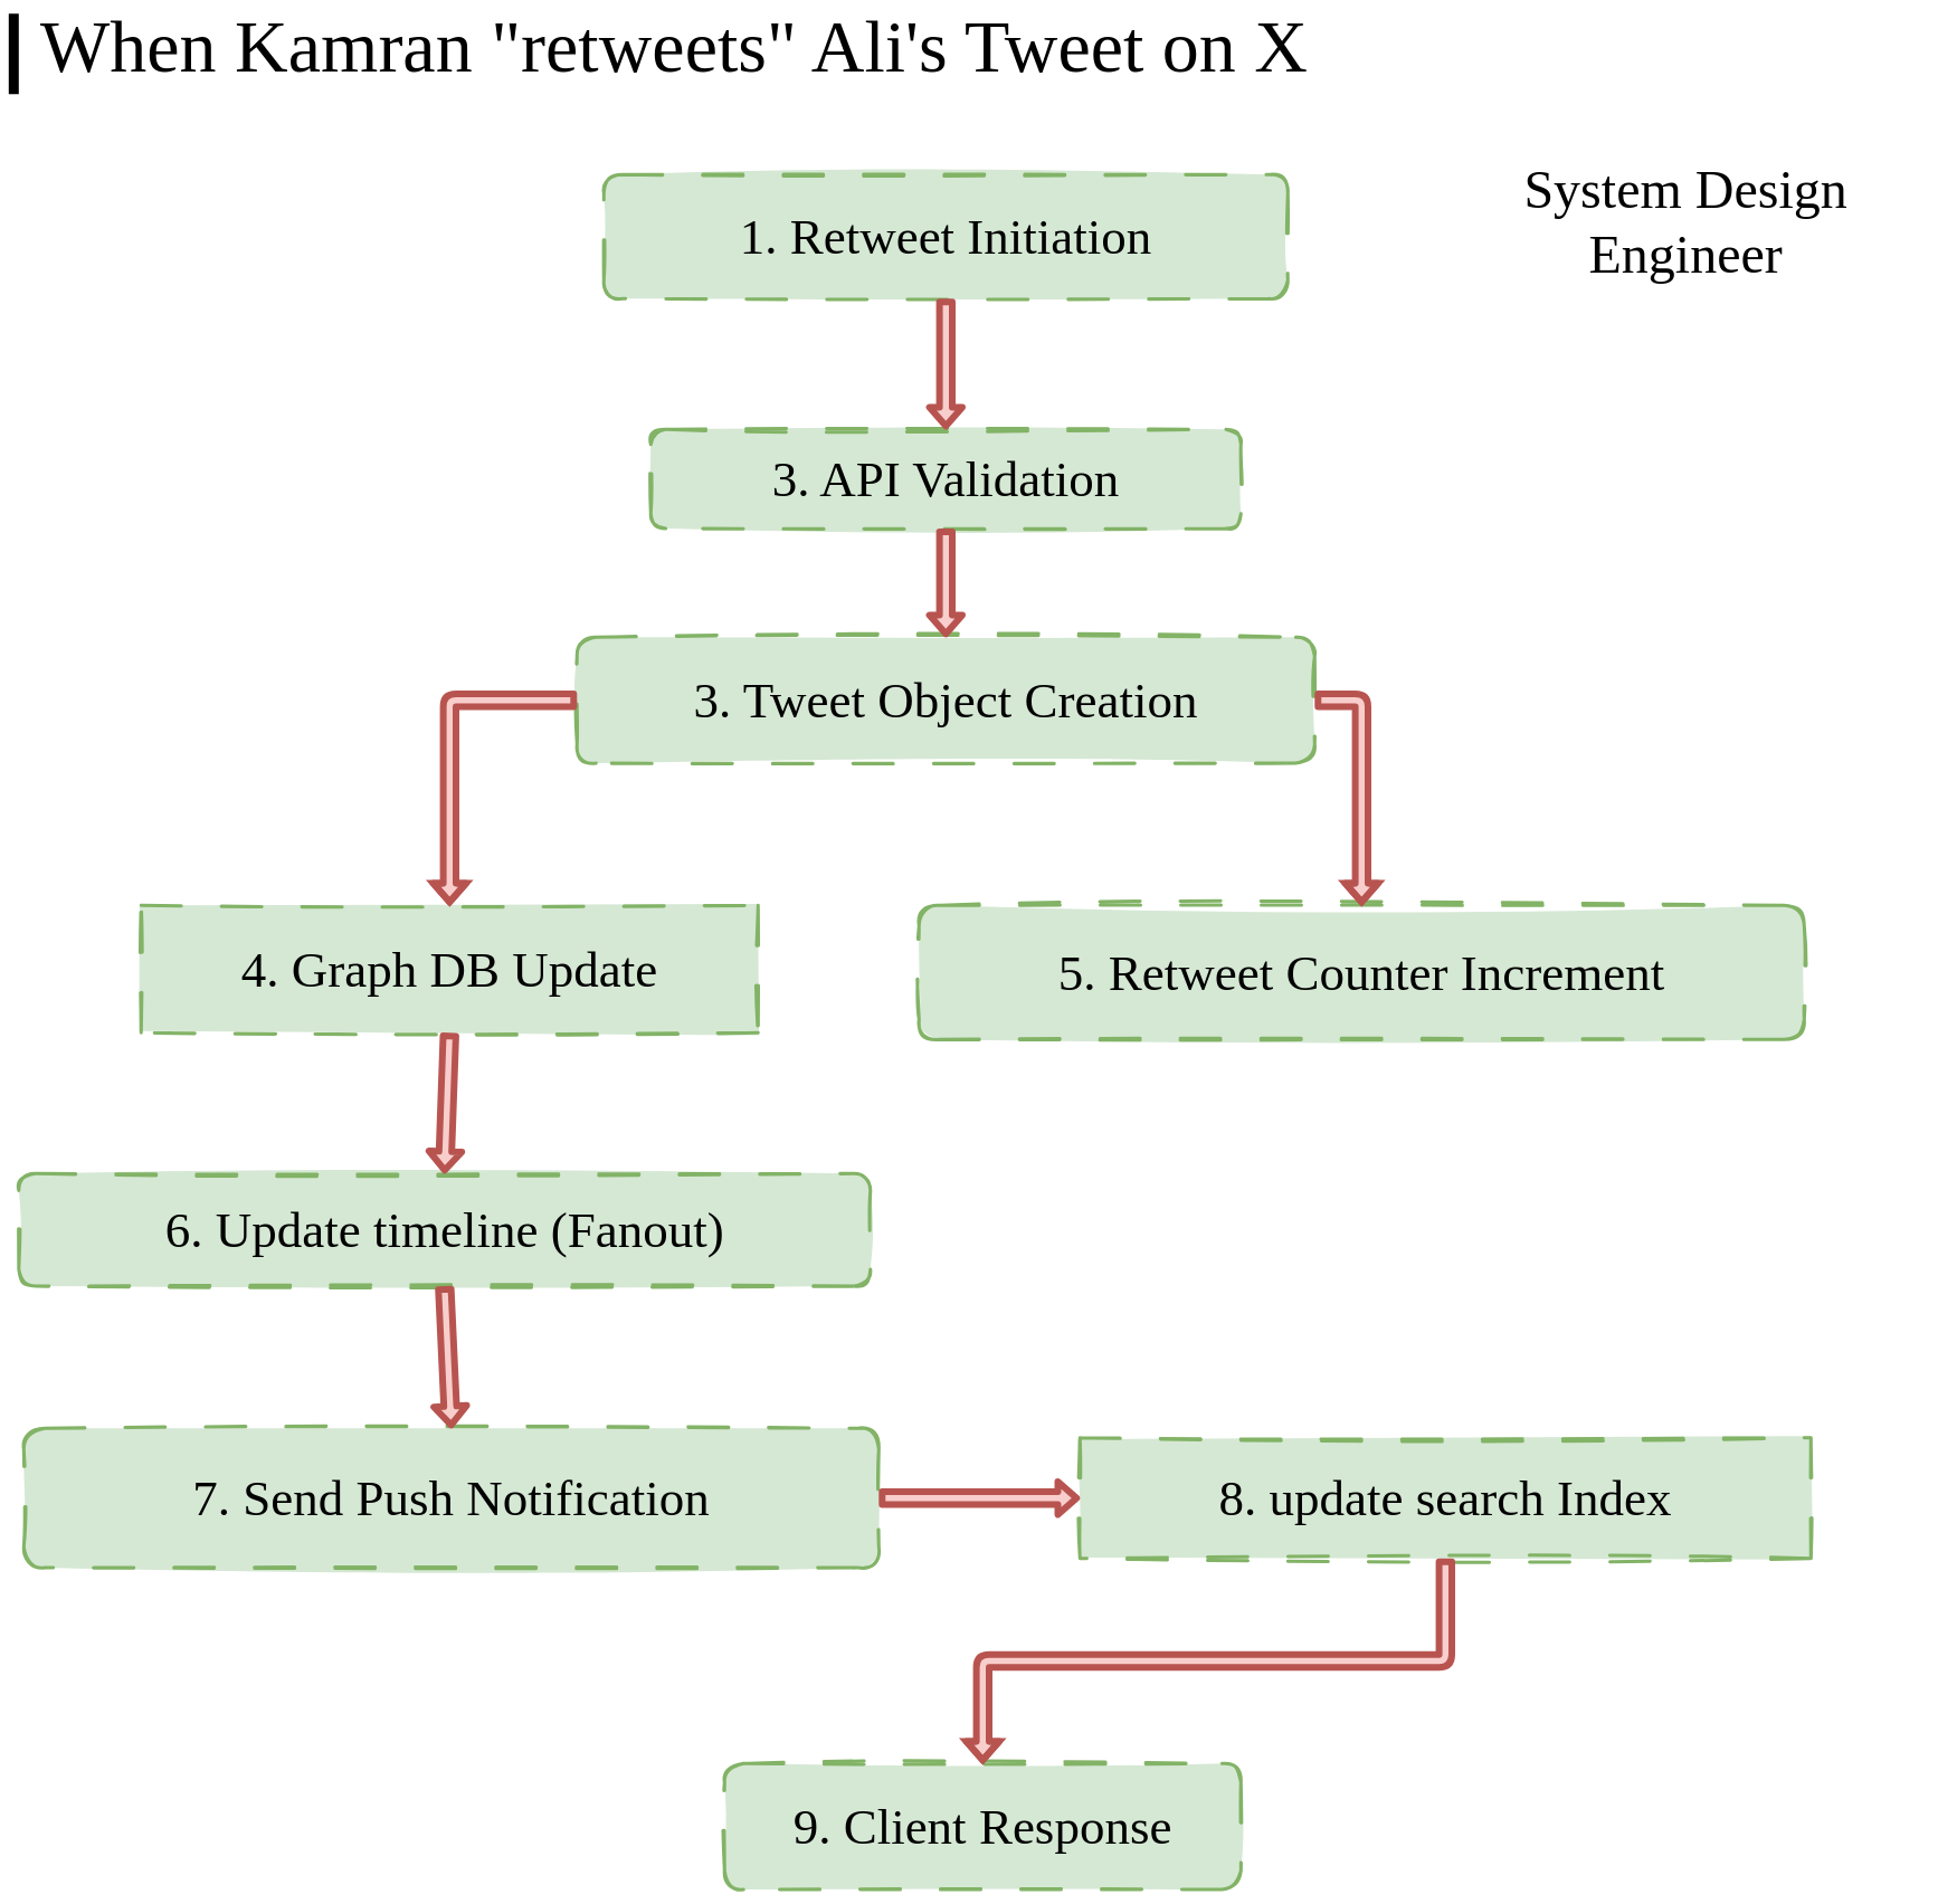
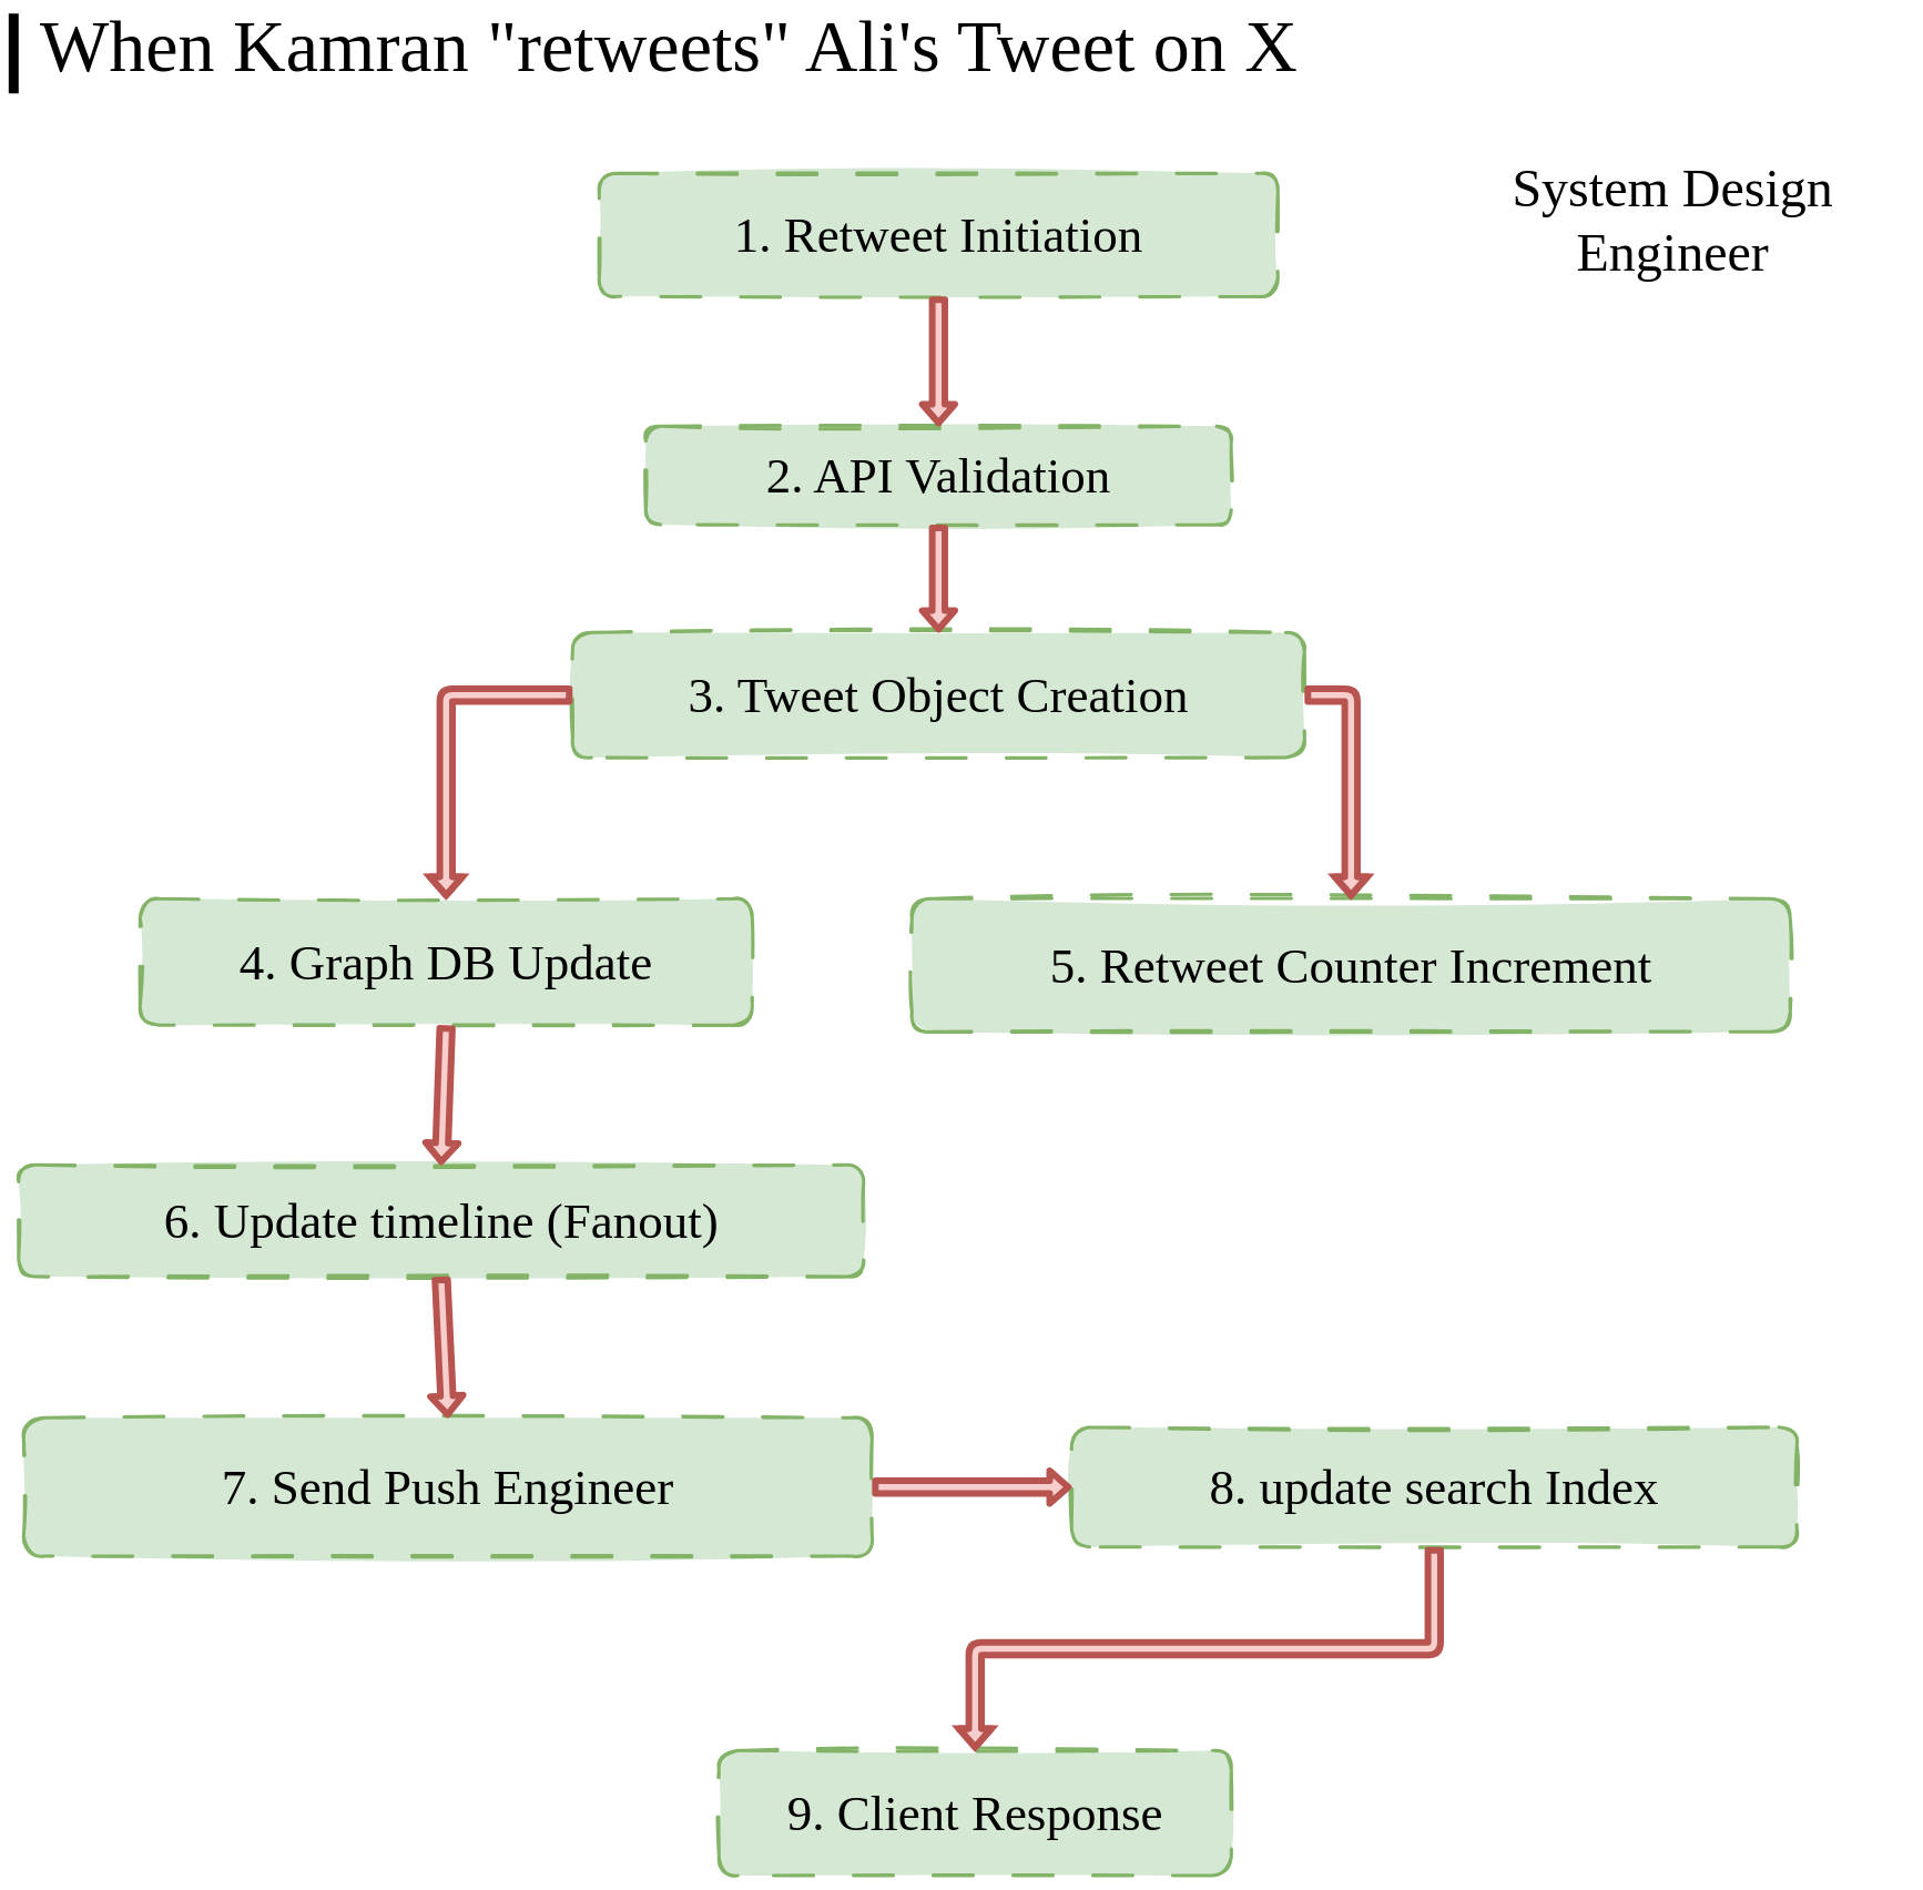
  <mxCell id="0" />
  <mxCell id="1" parent="0" />
  <mxCell id="2" value="When Kamran &quot;&lt;font&gt;retweets&lt;/font&gt;&quot; Ali's Tweet on X" style="text;html=1;align=left;verticalAlign=middle;whiteSpace=wrap;rounded=0;fontFamily=Gloria Hallelujah;fontSource=https%3A%2F%2Ffonts.googleapis.com%2Fcss%3Ffamily%3DGloria%2BHallelujah;fontSize=110;fontColor=default;" parent="1" vertex="1"><mxGeometry x="58.03" y="20" width="2751.97" height="96.33" as="geometry" /></mxCell>
  <mxCell id="3" value="" style="shape=link;html=1;rounded=0;fontFamily=Gloria Hallelujah;fontSource=https%3A%2F%2Ffonts.googleapis.com%2Fcss%3Ffamily%3DGloria%2BHallelujah;fontSize=31;fontColor=default;width=0;strokeColor=light-dark(#000000,#76B7AC);strokeWidth=8;" parent="1" edge="1"><mxGeometry width="100" relative="1" as="geometry"><mxPoint x="20" y="140" as="sourcePoint" /><mxPoint x="20" y="20" as="targetPoint" /></mxGeometry></mxCell>
  <mxCell id="4" value="&lt;font style=&quot;color: light-dark(rgb(0, 0, 0), rgb(118, 183, 172)); font-size: 80px;&quot;&gt;System Design Engineer&lt;/font&gt;" style="text;html=1;align=center;verticalAlign=middle;whiteSpace=wrap;rounded=1;fontFamily=Gloria Hallelujah;fontSource=https%3A%2F%2Ffonts.googleapis.com%2Fcss%3Ffamily%3DGloria%2BHallelujah;fontSize=60;fontColor=default;strokeColor=none;sketch=1;curveFitting=1;jiggle=2;" parent="1" vertex="1"><mxGeometry x="2160" y="190" width="707.42" height="280" as="geometry" /></mxCell>
  <mxCell id="5" value="1. Retweet Initiation" style="whiteSpace=wrap;strokeWidth=5;dashed=1;dashPattern=12 12;rounded=1;sketch=1;curveFitting=1;jiggle=2;fillColor=#d5e8d4;strokeColor=#82b366;fillStyle=solid;fontSize=75;fontFamily=Gloria Hallelujah;fontSource=https%3A%2F%2Ffonts.googleapis.com%2Fcss%3Ffamily%3DGloria%2BHallelujah;" vertex="1" parent="1"><mxGeometry x="900" y="260" width="1020" height="185" as="geometry" /></mxCell>
- <mxCell id="6" value="3. API Validation" style="whiteSpace=wrap;strokeWidth=5;rounded=1;dashed=1;dashPattern=12 12;sketch=1;jiggle=2;fillStyle=solid;curveFitting=1;strokeColor=#82b366;align=center;verticalAlign=middle;fontFamily=Gloria Hallelujah;fontSource=https%3A%2F%2Ffonts.googleapis.com%2Fcss%3Ffamily%3DGloria%2BHallelujah;fontSize=75;fontColor=default;fillColor=#d5e8d4;" vertex="1" parent="1"><mxGeometry x="970" y="640" width="880" height="148" as="geometry" /></mxCell>
+ <mxCell id="6" value="2. API Validation" style="whiteSpace=wrap;strokeWidth=5;rounded=1;dashed=1;dashPattern=12 12;sketch=1;jiggle=2;fillStyle=solid;curveFitting=1;strokeColor=#82b366;align=center;verticalAlign=middle;fontFamily=Gloria Hallelujah;fontSource=https%3A%2F%2Ffonts.googleapis.com%2Fcss%3Ffamily%3DGloria%2BHallelujah;fontSize=75;fontColor=default;fillColor=#d5e8d4;" vertex="1" parent="1"><mxGeometry x="970" y="640" width="880" height="148" as="geometry" /></mxCell>
  <mxCell id="7" value="3. Tweet Object Creation" style="whiteSpace=wrap;strokeWidth=5;rounded=1;dashed=1;dashPattern=12 12;sketch=1;jiggle=2;fillStyle=solid;curveFitting=1;strokeColor=#82b366;align=center;verticalAlign=middle;fontFamily=Gloria Hallelujah;fontSource=https%3A%2F%2Ffonts.googleapis.com%2Fcss%3Ffamily%3DGloria%2BHallelujah;fontSize=75;fontColor=default;fillColor=#d5e8d4;" vertex="1" parent="1"><mxGeometry x="860" y="950" width="1100" height="188" as="geometry" /></mxCell>
- <mxCell id="8" value="4. Graph DB Update" style="whiteSpace=wrap;strokeWidth=5;dashed=1;dashPattern=12 12;sketch=1;jiggle=2;fillStyle=solid;curveFitting=1;strokeColor=#82b366;align=center;verticalAlign=middle;fontFamily=Gloria Hallelujah;fontSource=https%3A%2F%2Ffonts.googleapis.com%2Fcss%3Ffamily%3DGloria%2BHallelujah;fontSize=75;fontColor=default;fillColor=#d5e8d4;rounded=0;" vertex="1" parent="1"><mxGeometry x="210" y="1350" width="920" height="190" as="geometry" /></mxCell>
+ <mxCell id="8" value="4. Graph DB Update" style="whiteSpace=wrap;strokeWidth=5;rounded=1;dashed=1;dashPattern=12 12;sketch=1;jiggle=2;fillStyle=solid;curveFitting=1;strokeColor=#82b366;align=center;verticalAlign=middle;fontFamily=Gloria Hallelujah;fontSource=https%3A%2F%2Ffonts.googleapis.com%2Fcss%3Ffamily%3DGloria%2BHallelujah;fontSize=75;fontColor=default;fillColor=#d5e8d4;" vertex="1" parent="1"><mxGeometry x="210" y="1350" width="920" height="190" as="geometry" /></mxCell>
  <mxCell id="9" value="5. Retweet Counter Increment" style="whiteSpace=wrap;strokeWidth=5;rounded=1;dashed=1;dashPattern=12 12;sketch=1;jiggle=2;fillStyle=solid;curveFitting=1;strokeColor=#82b366;align=center;verticalAlign=middle;fontFamily=Gloria Hallelujah;fontSource=https%3A%2F%2Ffonts.googleapis.com%2Fcss%3Ffamily%3DGloria%2BHallelujah;fontSize=75;fontColor=default;fillColor=#d5e8d4;" vertex="1" parent="1"><mxGeometry x="1370" y="1350" width="1320" height="200" as="geometry" /></mxCell>
  <mxCell id="10" value="6. Update timeline (Fanout)" style="whiteSpace=wrap;strokeWidth=5;rounded=1;dashed=1;dashPattern=12 12;sketch=1;jiggle=2;fillStyle=solid;curveFitting=1;strokeColor=#82b366;align=center;verticalAlign=middle;fontFamily=Gloria Hallelujah;fontSource=https%3A%2F%2Ffonts.googleapis.com%2Fcss%3Ffamily%3DGloria%2BHallelujah;fontSize=75;fontColor=default;fillColor=#d5e8d4;" vertex="1" parent="1"><mxGeometry x="27.5" y="1750" width="1270" height="168" as="geometry" /></mxCell>
- <mxCell id="11" value="7. Send Push Notification" style="whiteSpace=wrap;strokeWidth=5;rounded=1;dashed=1;dashPattern=12 12;sketch=1;jiggle=2;fillStyle=solid;curveFitting=1;strokeColor=#82b366;align=center;verticalAlign=middle;fontFamily=Gloria Hallelujah;fontSource=https%3A%2F%2Ffonts.googleapis.com%2Fcss%3Ffamily%3DGloria%2BHallelujah;fontSize=75;fontColor=default;fillColor=#d5e8d4;" vertex="1" parent="1"><mxGeometry x="35" y="2130" width="1275" height="208" as="geometry" /></mxCell>
- <mxCell id="12" value="8. update search Index" style="whiteSpace=wrap;strokeWidth=5;dashed=1;dashPattern=12 12;sketch=1;jiggle=2;fillStyle=solid;curveFitting=1;strokeColor=#82b366;align=center;verticalAlign=middle;fontFamily=Gloria Hallelujah;fontSource=https%3A%2F%2Ffonts.googleapis.com%2Fcss%3Ffamily%3DGloria%2BHallelujah;fontSize=75;fontColor=default;fillColor=#d5e8d4;rounded=0;" vertex="1" parent="1"><mxGeometry x="1610" y="2144" width="1090" height="180" as="geometry" /></mxCell>
+ <mxCell id="11" value="7. Send Push Engineer" style="whiteSpace=wrap;strokeWidth=5;rounded=1;dashed=1;dashPattern=12 12;sketch=1;jiggle=2;fillStyle=solid;curveFitting=1;strokeColor=#82b366;align=center;verticalAlign=middle;fontFamily=Gloria Hallelujah;fontSource=https%3A%2F%2Ffonts.googleapis.com%2Fcss%3Ffamily%3DGloria%2BHallelujah;fontSize=75;fontColor=default;fillColor=#d5e8d4;" vertex="1" parent="1"><mxGeometry x="35" y="2130" width="1275" height="208" as="geometry" /></mxCell>
+ <mxCell id="12" value="8. update search Index" style="whiteSpace=wrap;strokeWidth=5;rounded=1;dashed=1;dashPattern=12 12;sketch=1;jiggle=2;fillStyle=solid;curveFitting=1;strokeColor=#82b366;align=center;verticalAlign=middle;fontFamily=Gloria Hallelujah;fontSource=https%3A%2F%2Ffonts.googleapis.com%2Fcss%3Ffamily%3DGloria%2BHallelujah;fontSize=75;fontColor=default;fillColor=#d5e8d4;" vertex="1" parent="1"><mxGeometry x="1610" y="2144" width="1090" height="180" as="geometry" /></mxCell>
  <mxCell id="13" value="9. Client Response" style="whiteSpace=wrap;strokeWidth=5;rounded=1;dashed=1;dashPattern=12 12;sketch=1;jiggle=2;fillStyle=solid;curveFitting=1;strokeColor=#82b366;align=center;verticalAlign=middle;fontFamily=Gloria Hallelujah;fontSource=https%3A%2F%2Ffonts.googleapis.com%2Fcss%3Ffamily%3DGloria%2BHallelujah;fontSize=75;fontColor=default;fillColor=#d5e8d4;" vertex="1" parent="1"><mxGeometry x="1080" y="2630" width="770" height="188" as="geometry" /></mxCell>
  <mxCell id="14" value="" style="startArrow=none;endArrow=block;exitX=0.5;exitY=1;entryX=0.5;entryY=0;rounded=1;fillStyle=solid;strokeColor=#b85450;strokeWidth=10;align=center;verticalAlign=middle;fontFamily=Helvetica;fontSize=11;fontColor=default;labelBackgroundColor=default;fillColor=#f8cecc;shape=flexArrow;" edge="1" parent="1" source="5" target="6"><mxGeometry relative="1" as="geometry"><Array as="points" /></mxGeometry></mxCell>
  <mxCell id="15" value="" style="startArrow=none;endArrow=block;exitX=0.5;exitY=1;entryX=0.5;entryY=0;rounded=1;fillStyle=solid;strokeColor=#b85450;strokeWidth=10;align=center;verticalAlign=middle;fontFamily=Helvetica;fontSize=11;fontColor=default;labelBackgroundColor=default;fillColor=#f8cecc;shape=flexArrow;" edge="1" parent="1" source="6" target="7"><mxGeometry relative="1" as="geometry"><Array as="points" /></mxGeometry></mxCell>
  <mxCell id="16" value="" style="startArrow=none;endArrow=block;exitX=0;exitY=0.5;entryX=0.5;entryY=0;rounded=1;edgeStyle=orthogonalEdgeStyle;fillStyle=solid;strokeColor=#b85450;strokeWidth=10;align=center;verticalAlign=middle;fontFamily=Helvetica;fontSize=11;fontColor=default;labelBackgroundColor=default;fillColor=#f8cecc;shape=flexArrow;exitDx=0;exitDy=0;" edge="1" parent="1" source="7" target="8"><mxGeometry relative="1" as="geometry" /></mxCell>
  <mxCell id="17" value="" style="startArrow=none;endArrow=block;exitX=1;exitY=0.5;entryX=0.5;entryY=-0.01;rounded=1;fillStyle=solid;strokeColor=#b85450;strokeWidth=10;align=center;verticalAlign=middle;fontFamily=Helvetica;fontSize=11;fontColor=default;labelBackgroundColor=default;fillColor=#f8cecc;exitDx=0;exitDy=0;edgeStyle=orthogonalEdgeStyle;shape=flexArrow;" edge="1" parent="1" source="7" target="9"><mxGeometry relative="1" as="geometry" /></mxCell>
  <mxCell id="18" value="" style="startArrow=none;endArrow=block;exitX=0.5;exitY=1;entryX=0.5;entryY=0;rounded=1;fillStyle=solid;strokeColor=#b85450;strokeWidth=10;align=center;verticalAlign=middle;fontFamily=Helvetica;fontSize=11;fontColor=default;labelBackgroundColor=default;fillColor=#f8cecc;shape=flexArrow;" edge="1" parent="1" source="8" target="10"><mxGeometry relative="1" as="geometry"><Array as="points" /></mxGeometry></mxCell>
  <mxCell id="19" value="" style="startArrow=none;endArrow=block;exitX=0.5;exitY=1;entryX=0.5;entryY=0;rounded=1;fillStyle=solid;strokeColor=#b85450;strokeWidth=10;align=center;verticalAlign=middle;fontFamily=Helvetica;fontSize=75;fontColor=default;labelBackgroundColor=default;fillColor=#f8cecc;entryDx=0;entryDy=0;shape=flexArrow;exitDx=0;exitDy=0;" edge="1" parent="1" source="10" target="11"><mxGeometry relative="1" as="geometry" /></mxCell>
  <mxCell id="20" value="" style="startArrow=none;endArrow=block;entryX=0;entryY=0.5;rounded=1;fillStyle=solid;strokeColor=#b85450;strokeWidth=10;align=center;verticalAlign=middle;fontFamily=Helvetica;fontSize=11;fontColor=default;labelBackgroundColor=default;fillColor=#f8cecc;shape=flexArrow;edgeStyle=orthogonalEdgeStyle;entryDx=0;entryDy=0;exitX=1;exitY=0.5;exitDx=0;exitDy=0;" edge="1" parent="1" source="11" target="12"><mxGeometry relative="1" as="geometry"><mxPoint x="1150" y="2210" as="sourcePoint" /></mxGeometry></mxCell>
  <mxCell id="21" value="" style="startArrow=none;endArrow=block;exitX=0.5;exitY=0.99;entryX=0.5;entryY=0;rounded=1;edgeStyle=orthogonalEdgeStyle;fillStyle=solid;strokeColor=#b85450;strokeWidth=10;align=center;verticalAlign=middle;fontFamily=Helvetica;fontSize=11;fontColor=default;labelBackgroundColor=default;fillColor=#f8cecc;shape=flexArrow;entryDx=0;entryDy=0;" edge="1" parent="1" source="12" target="13"><mxGeometry relative="1" as="geometry" /></mxCell>
